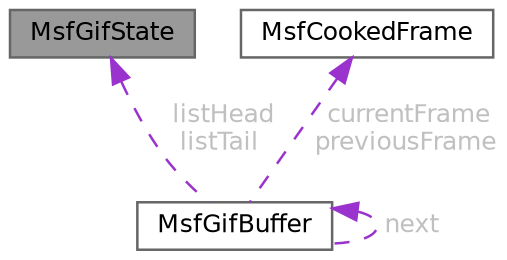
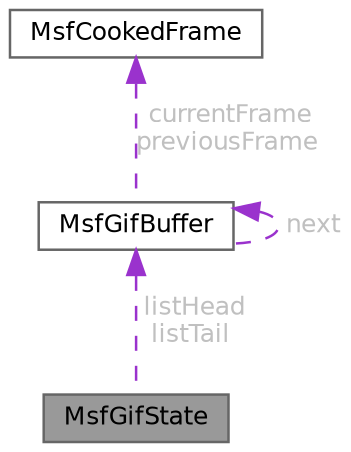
  digraph {
    node [color=gray40 fillcolor=white fontname=Helvetica fontsize=10 shape=box style=filled]
    edge [color=darkorchid3 dir=back fontcolor=grey fontname=Helvetica fontsize=10 labelfontname=Helvetica labelfontsize=10 style=dashed]
    n1 [fillcolor=grey60 fontcolor=black height=0.2 label=MsfGifState width=0.4]
    n2 [height=0.2 label=MsfCookedFrame width=0.4]
    n3 [height=0.2 label=MsfGifBuffer width=0.4]
    n2 -> n3 [label=" currentFrame\npreviousFrame"]
-   n1 -> n3 [label=" listHead\nlistTail"]
+   n3 -> n1 [label=" listHead\nlistTail"]
    n3 -> n3 [label=" next"]
  }
